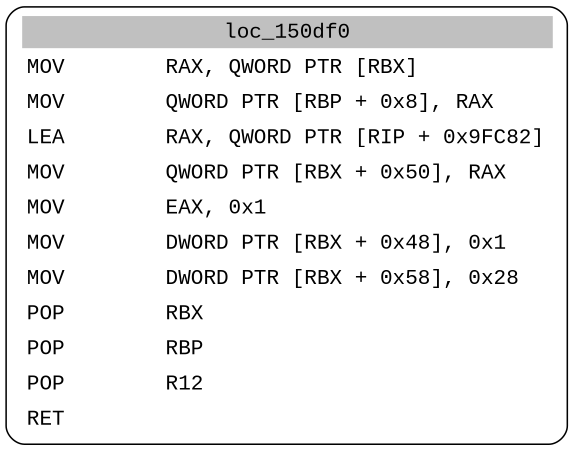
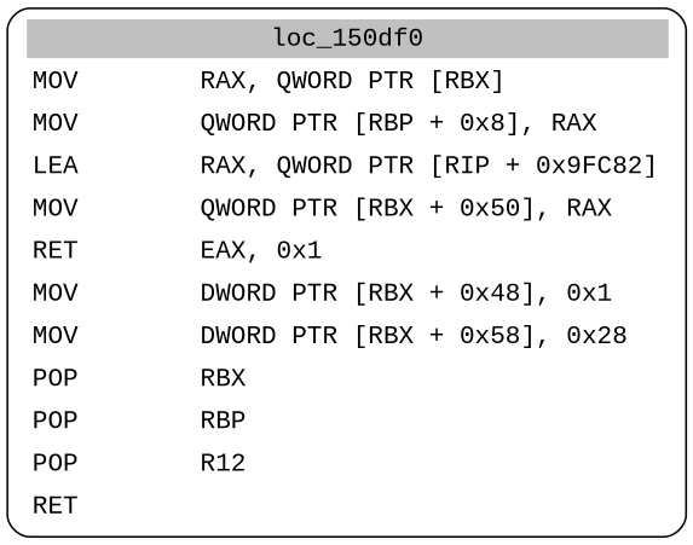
  digraph {
    rankdir=LR
-   n1 [fontname="Courier New" label=<<table border="0" cellborder="0" cellpadding="3"><tr><td align="center" colspan="2" bgcolor="grey">loc_150df0</td></tr><tr><td align="left">MOV        RAX, QWORD PTR [RBX]</td></tr><tr><td align="left">MOV        QWORD PTR [RBP + 0x8], RAX</td></tr><tr><td align="left">LEA        RAX, QWORD PTR [RIP + 0x9FC82]</td></tr><tr><td align="left">MOV        QWORD PTR [RBX + 0x50], RAX</td></tr><tr><td align="left">MOV        EAX, 0x1</td></tr><tr><td align="left">MOV        DWORD PTR [RBX + 0x48], 0x1</td></tr><tr><td align="left">MOV        DWORD PTR [RBX + 0x58], 0x28</td></tr><tr><td align="left">POP        RBX</td></tr><tr><td align="left">POP        RBP</td></tr><tr><td align="left">POP        R12</td></tr><tr><td align="left">RET        </td></tr></table>> shape=Mrecord]
+   n1 [fontname="Courier New" label=<<table border="0" cellborder="0" cellpadding="3"><tr><td align="center" colspan="2" bgcolor="grey">loc_150df0</td></tr><tr><td align="left">MOV        RAX, QWORD PTR [RBX]</td></tr><tr><td align="left">MOV        QWORD PTR [RBP + 0x8], RAX</td></tr><tr><td align="left">LEA        RAX, QWORD PTR [RIP + 0x9FC82]</td></tr><tr><td align="left">MOV        QWORD PTR [RBX + 0x50], RAX</td></tr><tr><td align="left">RET        EAX, 0x1</td></tr><tr><td align="left">MOV        DWORD PTR [RBX + 0x48], 0x1</td></tr><tr><td align="left">MOV        DWORD PTR [RBX + 0x58], 0x28</td></tr><tr><td align="left">POP        RBX</td></tr><tr><td align="left">POP        RBP</td></tr><tr><td align="left">POP        R12</td></tr><tr><td align="left">RET        </td></tr></table>> shape=Mrecord]
  }
